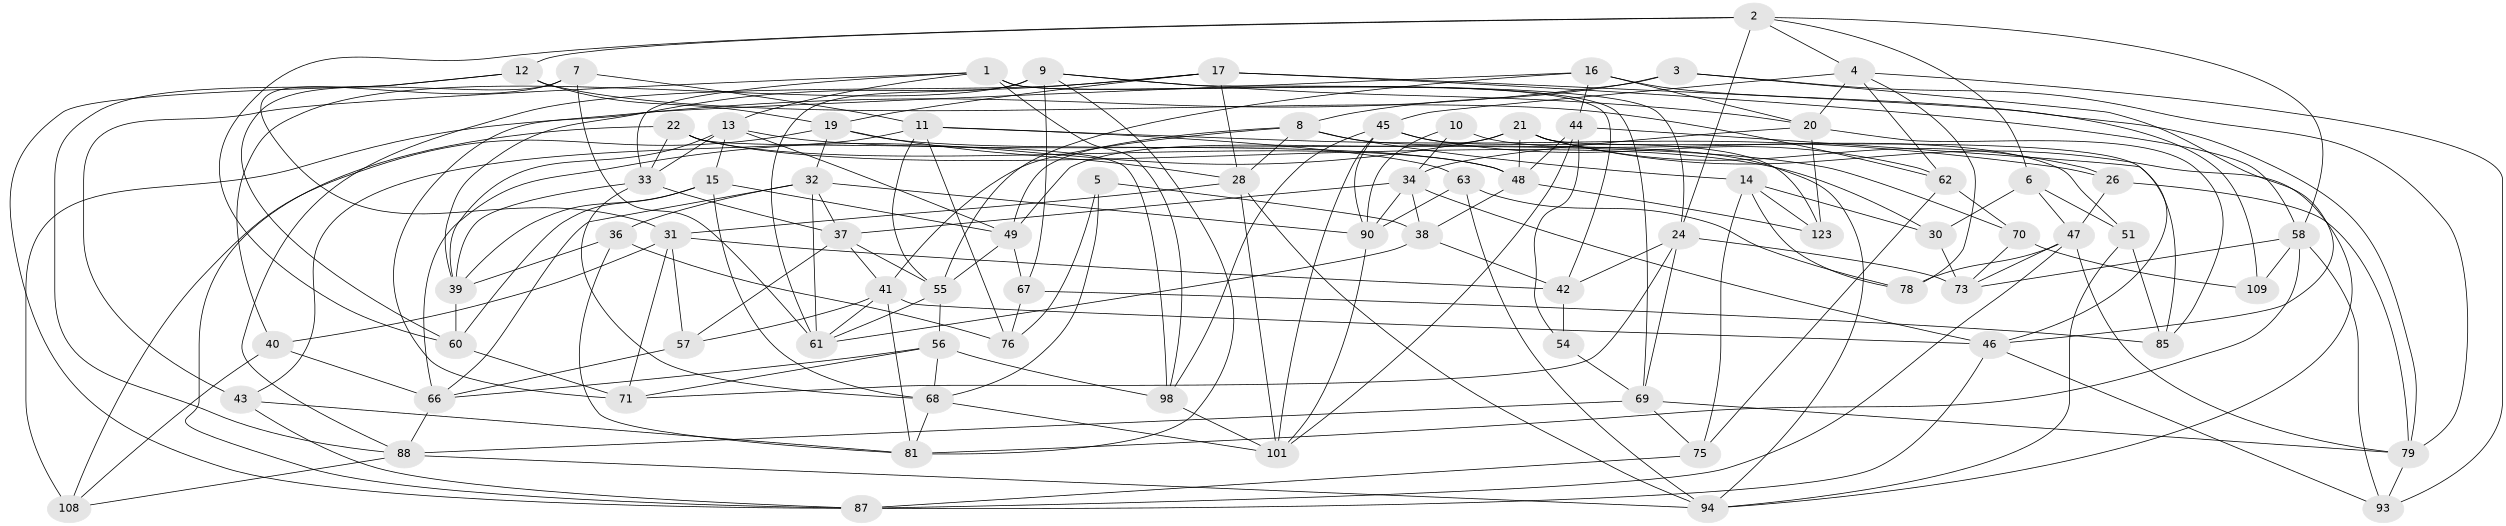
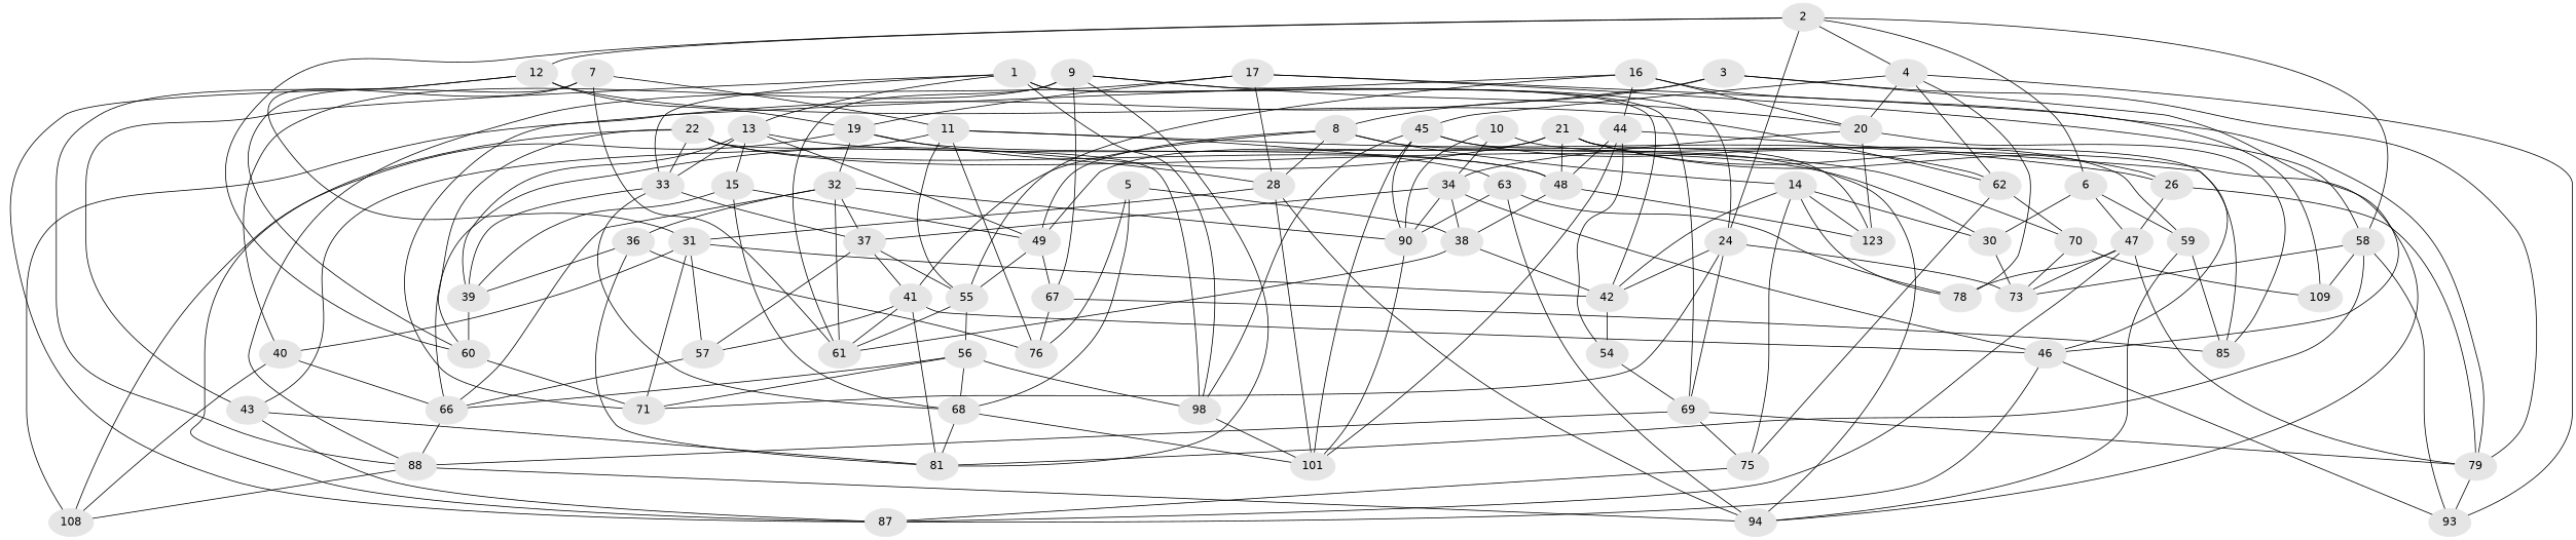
  graph {
    fontname="DejaVu Sans"
    node [color=gray90 fontname="DejaVu Sans" style=filled]
    edge [fontname="DejaVu Sans"]
    1 [super="+29"]
    13 [super="+50"]
    33 [super="+59"]
    42 [super="+82"]
    43
    69 [super="+126"]
    98 [super="+100"]
    49 [super="+97"]
    15
    39 [super="+95"]
    70
    68 [super="+96"]
    37 [super="+80"]
    54
    81 [super="+91"]
    87 [super="+113"]
    79 [super="+102"]
    88 [super="+120"]
    75
    101 [super="+117"]
    2 [super="+27"]
    4 [super="+25"]
    6
    12 [super="+53"]
    24 [super="+118"]
    58 [super="+92"]
    60 [super="+116"]
    20 [super="+99"]
    n29 [label=45 super="+83"]
    62 [super="+111"]
    78
    93
    30
    47 [super="+77"]
-   51 [super="+121"]
+   51 [super="+121" label=59]
    19 [super="+23"]
    73 [super="+74"]
    71 [super="+119"]
    109
    8 [super="+110"]
    14 [super="+65"]
    28 [super="+107"]
    41 [super="+114"]
    94 [super="+122"]
    3
    46 [super="+127"]
    108
    34 [super="+72"]
    123
    85
    90 [super="+115"]
    5
    38
    76
    61 [super="+104"]
    11 [super="+124"]
    26
    55 [super="+89"]
    63
    7
    31 [super="+105"]
    40
    57
    67
    9 [super="+18"]
    66 [super="+103"]
    10
    56 [super="+64"]
    32 [super="+125"]
    48 [super="+86"]
    16 [super="+45"]
    44 [super="+112"]
    17 [super="+84"]
    36
    21 [super="+106"]
    22 [super="+52"]
    1 -- 13
    1 -- 33
    1 -- 42
    1 -- 43
    1 -- 69
    1 -- 98
    13 -- 33
    13 -- 49
    13 -- 15
    13 -- 39
    13 -- 70
    33 -- 39
    33 -- 68
    33 -- 37
    42 -- 54
    43 -- 81
    43 -- 87
    69 -- 79
    69 -- 88
    69 -- 75
    98 -- 101
    49 -- 55
    49 -- 67
    15 -- 49
    15 -- 39
    15 -- 68
    39 -- 60
    70 -- 73
    70 -- 109
    68 -- 81
    68 -- 101
    37 -- 41
    37 -- 55
    37 -- 57
    54 -- 69
    79 -- 93
    88 -- 94
    88 -- 108
    75 -- 87
    2 -- 4
    2 -- 6
    2 -- 12
    2 -- 24
    2 -- 58
    2 -- 60
    4 -- 20
    4 -- n29
    4 -- 62
    4 -- 78
    4 -- 93
    6 -- 30
    6 -- 47
    6 -- 51
    12 -- 87
    12 -- 88
    12 -- 62 [weight=2]
    12 -- 19
    24 -- 42
    24 -- 69
    24 -- 73
    24 -- 71
    58 -- 81
    58 -- 93
    58 -- 73
    58 -- 109
    60 -- 71 [weight=2]
    20 -- 34
    20 -- 123
    20 -- 85
    n29 -- 98
    n29 -- 101
    n29 -- 62
    n29 -- 123
    n29 -- 90
    62 -- 70
    62 -- 75
    30 -- 73
    47 -- 87
    47 -- 79
    47 -- 78
    47 -- 73
    51 -- 94
    51 -- 85
    19 -- 28
    19 -- 108
    19 -- 32
    19 -- 48
    8 -- 49
    8 -- 14
    8 -- 28
    8 -- 41
    8 -- 94
+   14 -- 42
    14 -- 75
    14 -- 78
    14 -- 30
    14 -- 123
    28 -- 101
    28 -- 94
    28 -- 31
    41 -- 81
    41 -- 46
    41 -- 61
    41 -- 57
    3 -- 79
    3 -- 8
    3 -- 46
    3 -- 108
    46 -- 87
    46 -- 93
    34 -- 37
    34 -- 46
    34 -- 90
    34 -- 38
    90 -- 101
    5 -- 68
    5 -- 38
    5 -- 76
    38 -- 42
    38 -- 61
    11 -- 43
    11 -- 76
    11 -- 26
    11 -- 55
    11 -- 63
    26 -- 79
    26 -- 47
    55 -- 61
    55 -- 56
    63 -- 78
    63 -- 94
    63 -- 90
    7 -- 60
    7 -- 61
    7 -- 11
    7 -- 31
    31 -- 42
    31 -- 71
    31 -- 40
    31 -- 57
    40 -- 108
    40 -- 66
    57 -- 66
    67 -- 85
    67 -- 76
    9 -- 81
    9 -- 24
    9 -- 20
    9 -- 61
    9 -- 40
    9 -- 67
    66 -- 88
    10 -- 51 [weight=2]
    10 -- 34
    10 -- 90
    56 -- 98 [weight=2]
    56 -- 68
    56 -- 71
    56 -- 66
    32 -- 37
    32 -- 90
    32 -- 61
    32 -- 66
    32 -- 36
    48 -- 123
    48 -- 38
    16 -- 20
    16 -- 71
    16 -- 109 [weight=2]
    16 -- 55
    16 -- 44
    44 -- 54 [weight=2]
    44 -- 101
    44 -- 46
    44 -- 48
-   17 -- 39
    17 -- 79
    17 -- 88
    17 -- 58
    17 -- 19
    17 -- 28
    36 -- 39
    36 -- 81
    36 -- 76
    21 -- 49
    21 -- 94
    21 -- 85
    21 -- 26
    21 -- 66
    21 -- 48
    22 -- 33
    22 -- 98
    22 -- 87
-   15 -- 60
+   22 -- 60
    22 -- 30
    22 -- 48
  }
